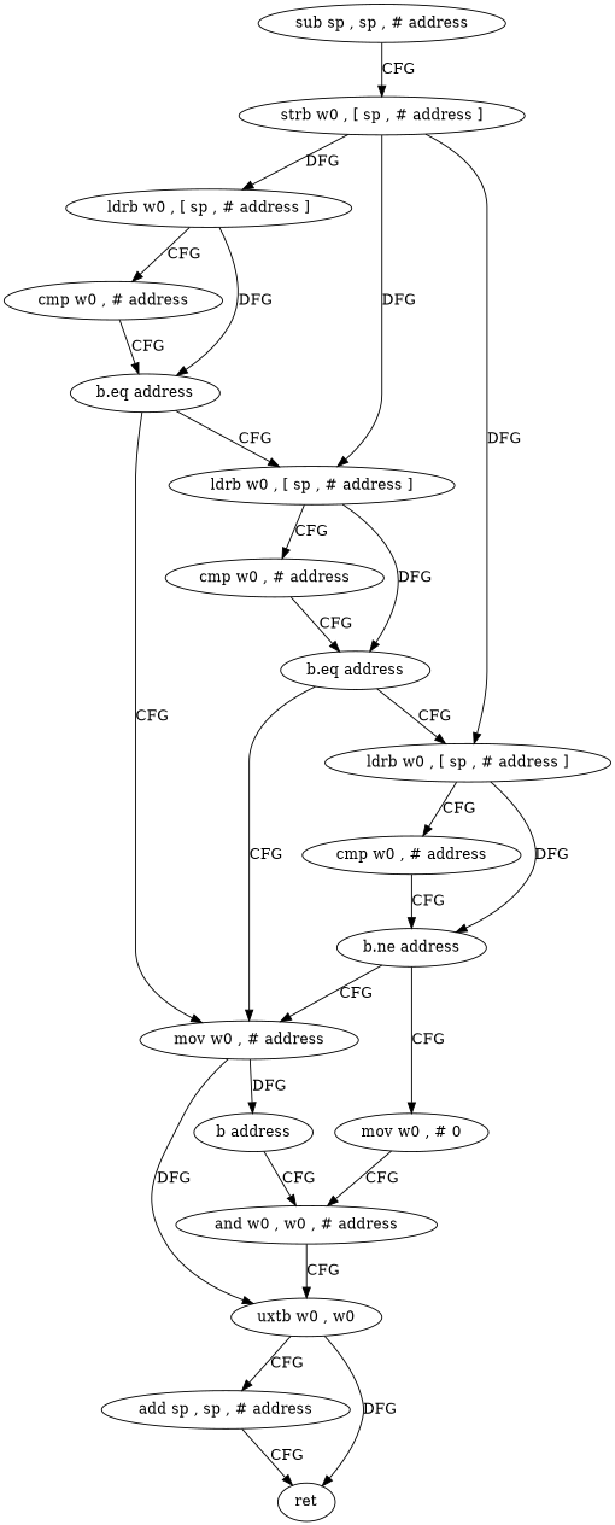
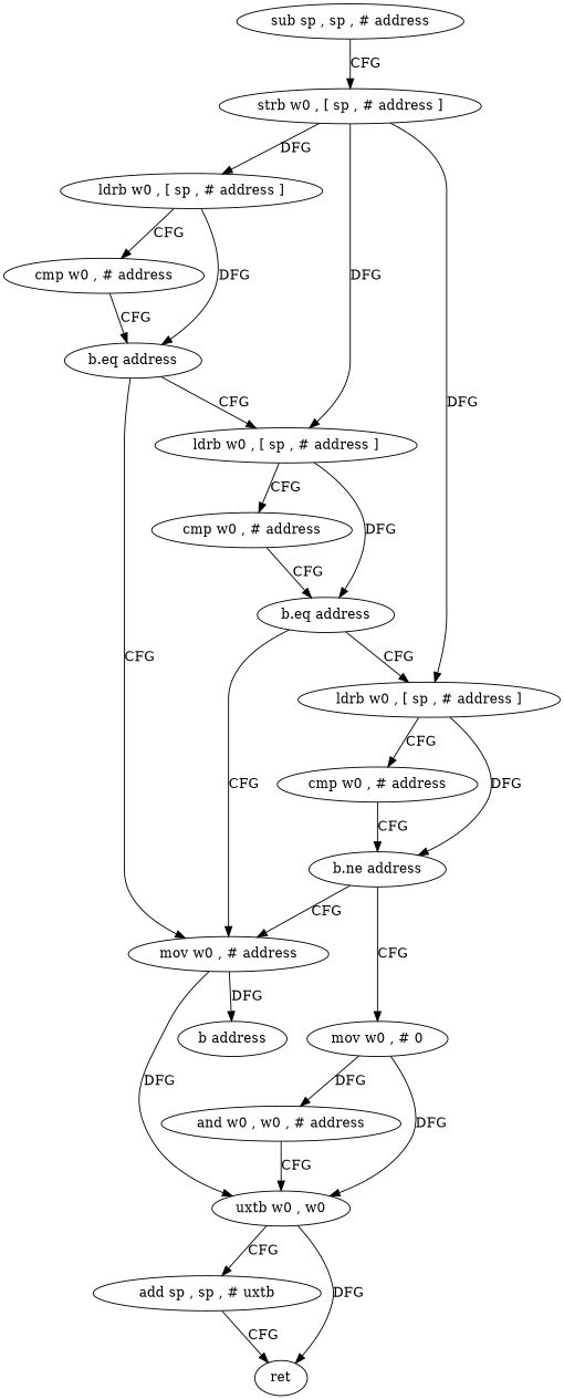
  digraph {
    n1 [label="sub sp , sp , # address"]
    n2 [label="strb w0 , [ sp , # address ]"]
    n3 [label="ldrb w0 , [ sp , # address ]"]
    n4 [label="ldrb w0 , [ sp , # address ]"]
    n5 [label="ldrb w0 , [ sp , # address ]"]
    n6 [label="cmp w0 , # address"]
    n7 [label="b.eq address"]
    n8 [label="cmp w0 , # address"]
    n9 [label="b.eq address"]
    n10 [label="cmp w0 , # address"]
    n11 [label="b.ne address"]
    n12 [label="mov w0 , # address"]
    n13 [label="b address"]
    n14 [label="uxtb w0 , w0"]
    n15 [label="and w0 , w0 , # address"]
-   n16 [label="add sp , sp , # address"]
+   n16 [label="add sp , sp , # uxtb"]
    n17 [label=ret]
    n18 [label="mov w0 , # 0"]
    n1 -> n2 [label=CFG]
    n2 -> n3 [label=DFG]
    n2 -> n4 [label=DFG]
    n2 -> n5 [label=DFG]
    n3 -> n6 [label=CFG]
    n3 -> n7 [label=DFG]
    n4 -> n8 [label=CFG]
    n4 -> n9 [label=DFG]
    n5 -> n10 [label=CFG]
    n5 -> n11 [label=DFG]
    n6 -> n7 [label=CFG]
    n7 -> n4 [label=CFG]
    n7 -> n12 [label=CFG]
    n8 -> n9 [label=CFG]
    n9 -> n5 [label=CFG]
    n9 -> n12 [label=CFG]
    n10 -> n11 [label=CFG]
    n11 -> n12 [label=CFG]
    n11 -> n18 [label=CFG]
    n12 -> n13 [label=DFG]
    n12 -> n14 [label=DFG]
-   n13 -> n15 [label=CFG]
    n14 -> n16 [label=CFG]
    n14 -> n17 [label=DFG]
    n15 -> n14 [label=CFG]
    n16 -> n17 [label=CFG]
-   n18 -> n15 [label=CFG]
+   n18 -> n14 [label=DFG]
+   n18 -> n15 [label=DFG]
  }
